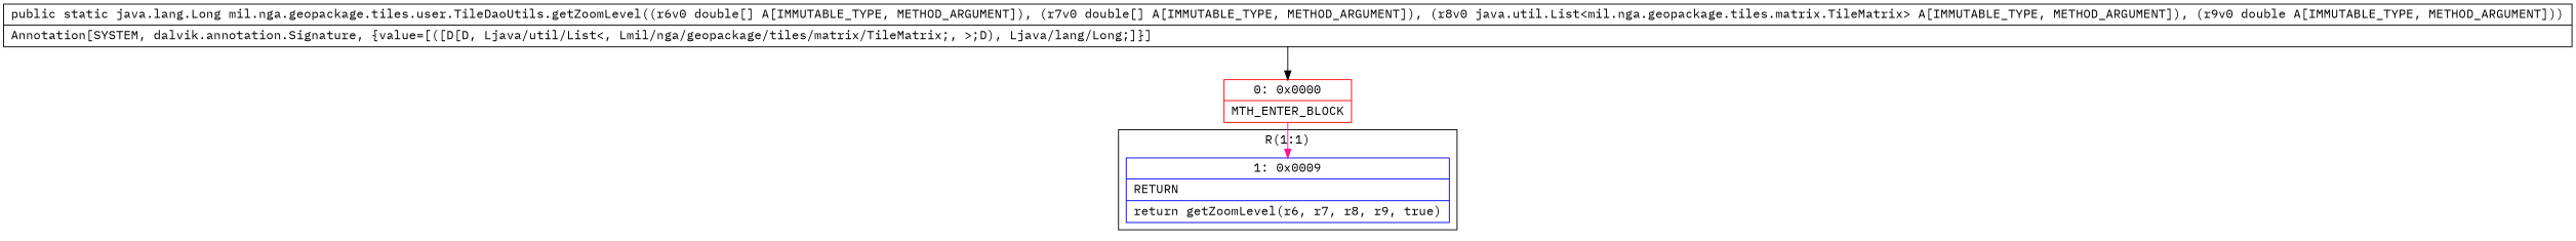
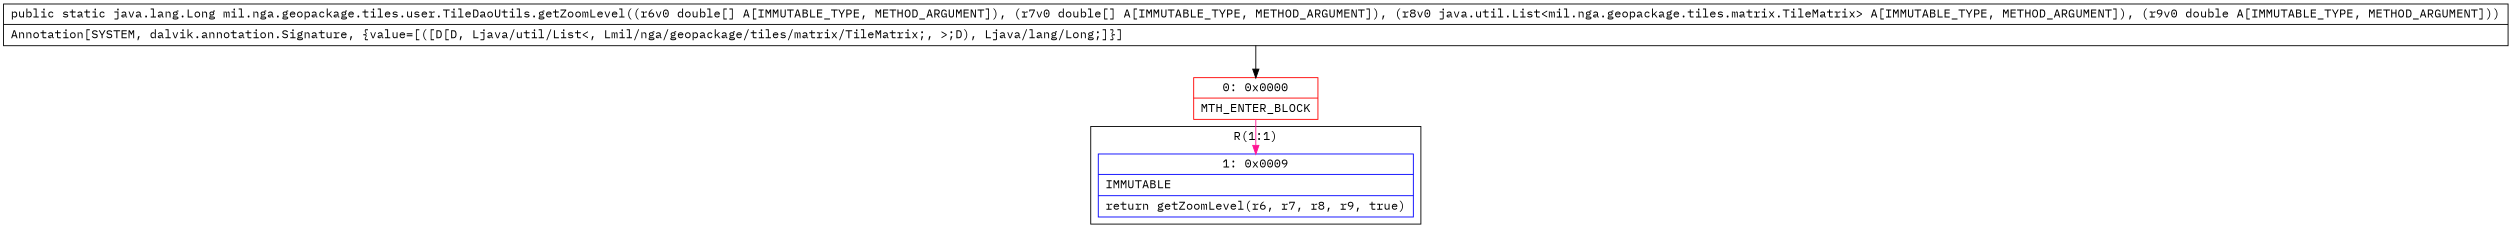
  digraph {
    fontname="IBM Plex Mono"
    node [shape=record fontname="IBM Plex Mono"]
    edge [fontname="IBM Plex Mono"]
-   n1 [color=blue label="{1\:\ 0x0009|RETURN\l|return getZoomLevel(r6, r7, r8, r9, true)\l}"]
+   n1 [color=blue label="{1\:\ 0x0009|IMMUTABLE\l|return getZoomLevel(r6, r7, r8, r9, true)\l}"]
    n2 [color=red label="{0\:\ 0x0000|MTH_ENTER_BLOCK\l}"]
    n3 [label="{public static java.lang.Long mil.nga.geopackage.tiles.user.TileDaoUtils.getZoomLevel((r6v0 double[] A[IMMUTABLE_TYPE, METHOD_ARGUMENT]), (r7v0 double[] A[IMMUTABLE_TYPE, METHOD_ARGUMENT]), (r8v0 java.util.List\<mil.nga.geopackage.tiles.matrix.TileMatrix\> A[IMMUTABLE_TYPE, METHOD_ARGUMENT]), (r9v0 double A[IMMUTABLE_TYPE, METHOD_ARGUMENT]))  | Annotation[SYSTEM, dalvik.annotation.Signature, \{value=[([D[D, Ljava\/util\/List\<, Lmil\/nga\/geopackage\/tiles\/matrix\/TileMatrix;, \>;D), Ljava\/lang\/Long;]\}]\l}"]
    subgraph cluster_1 {
      label="R(1:1)"
      n1
    }
    n2 -> n1 [color=deeppink]
    n3 -> n2 [color=black]
  }
